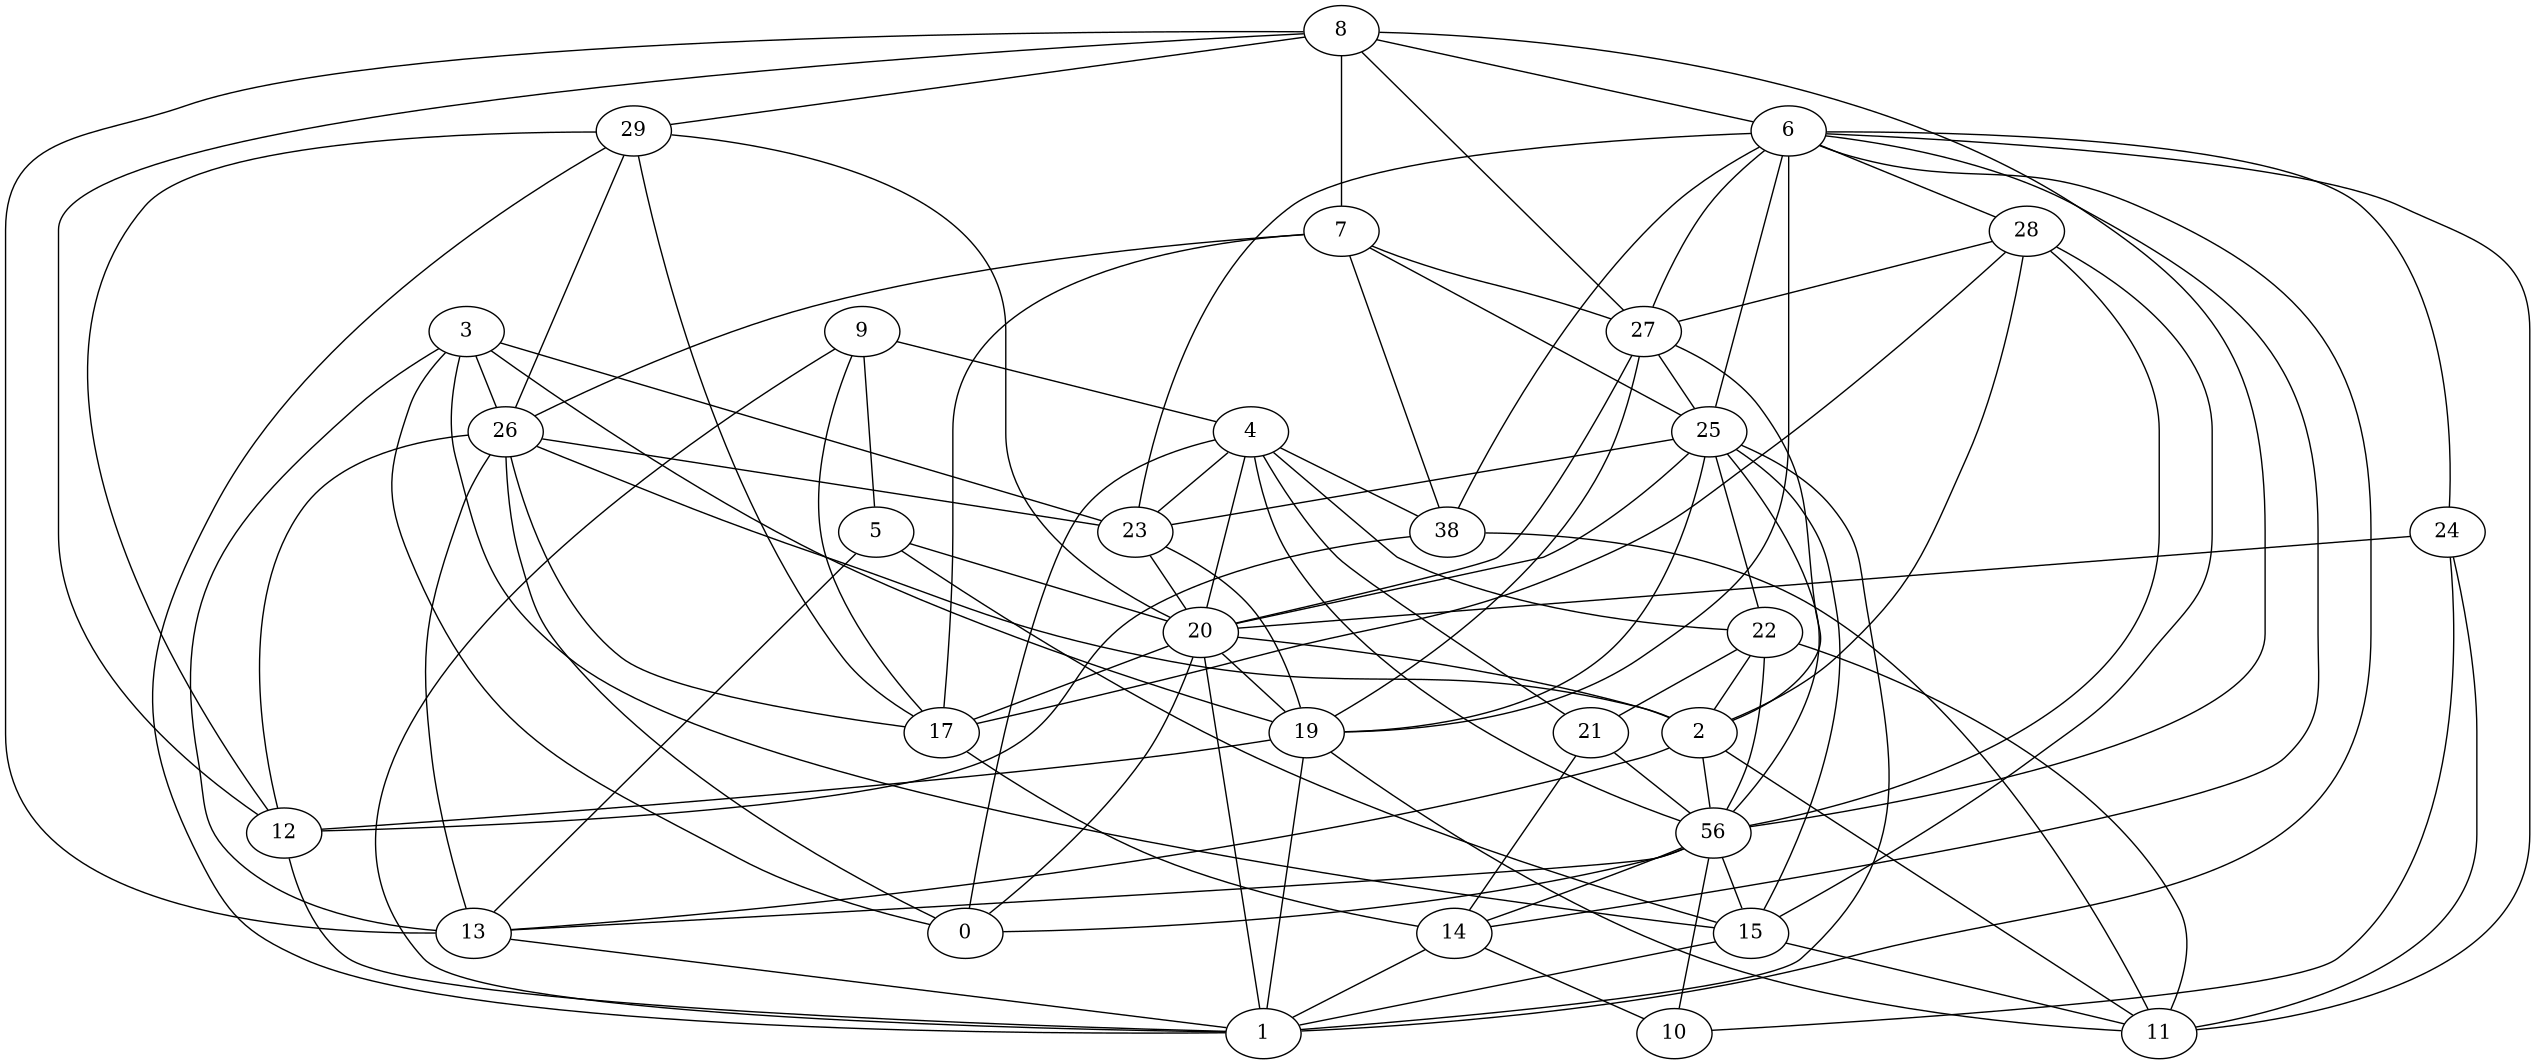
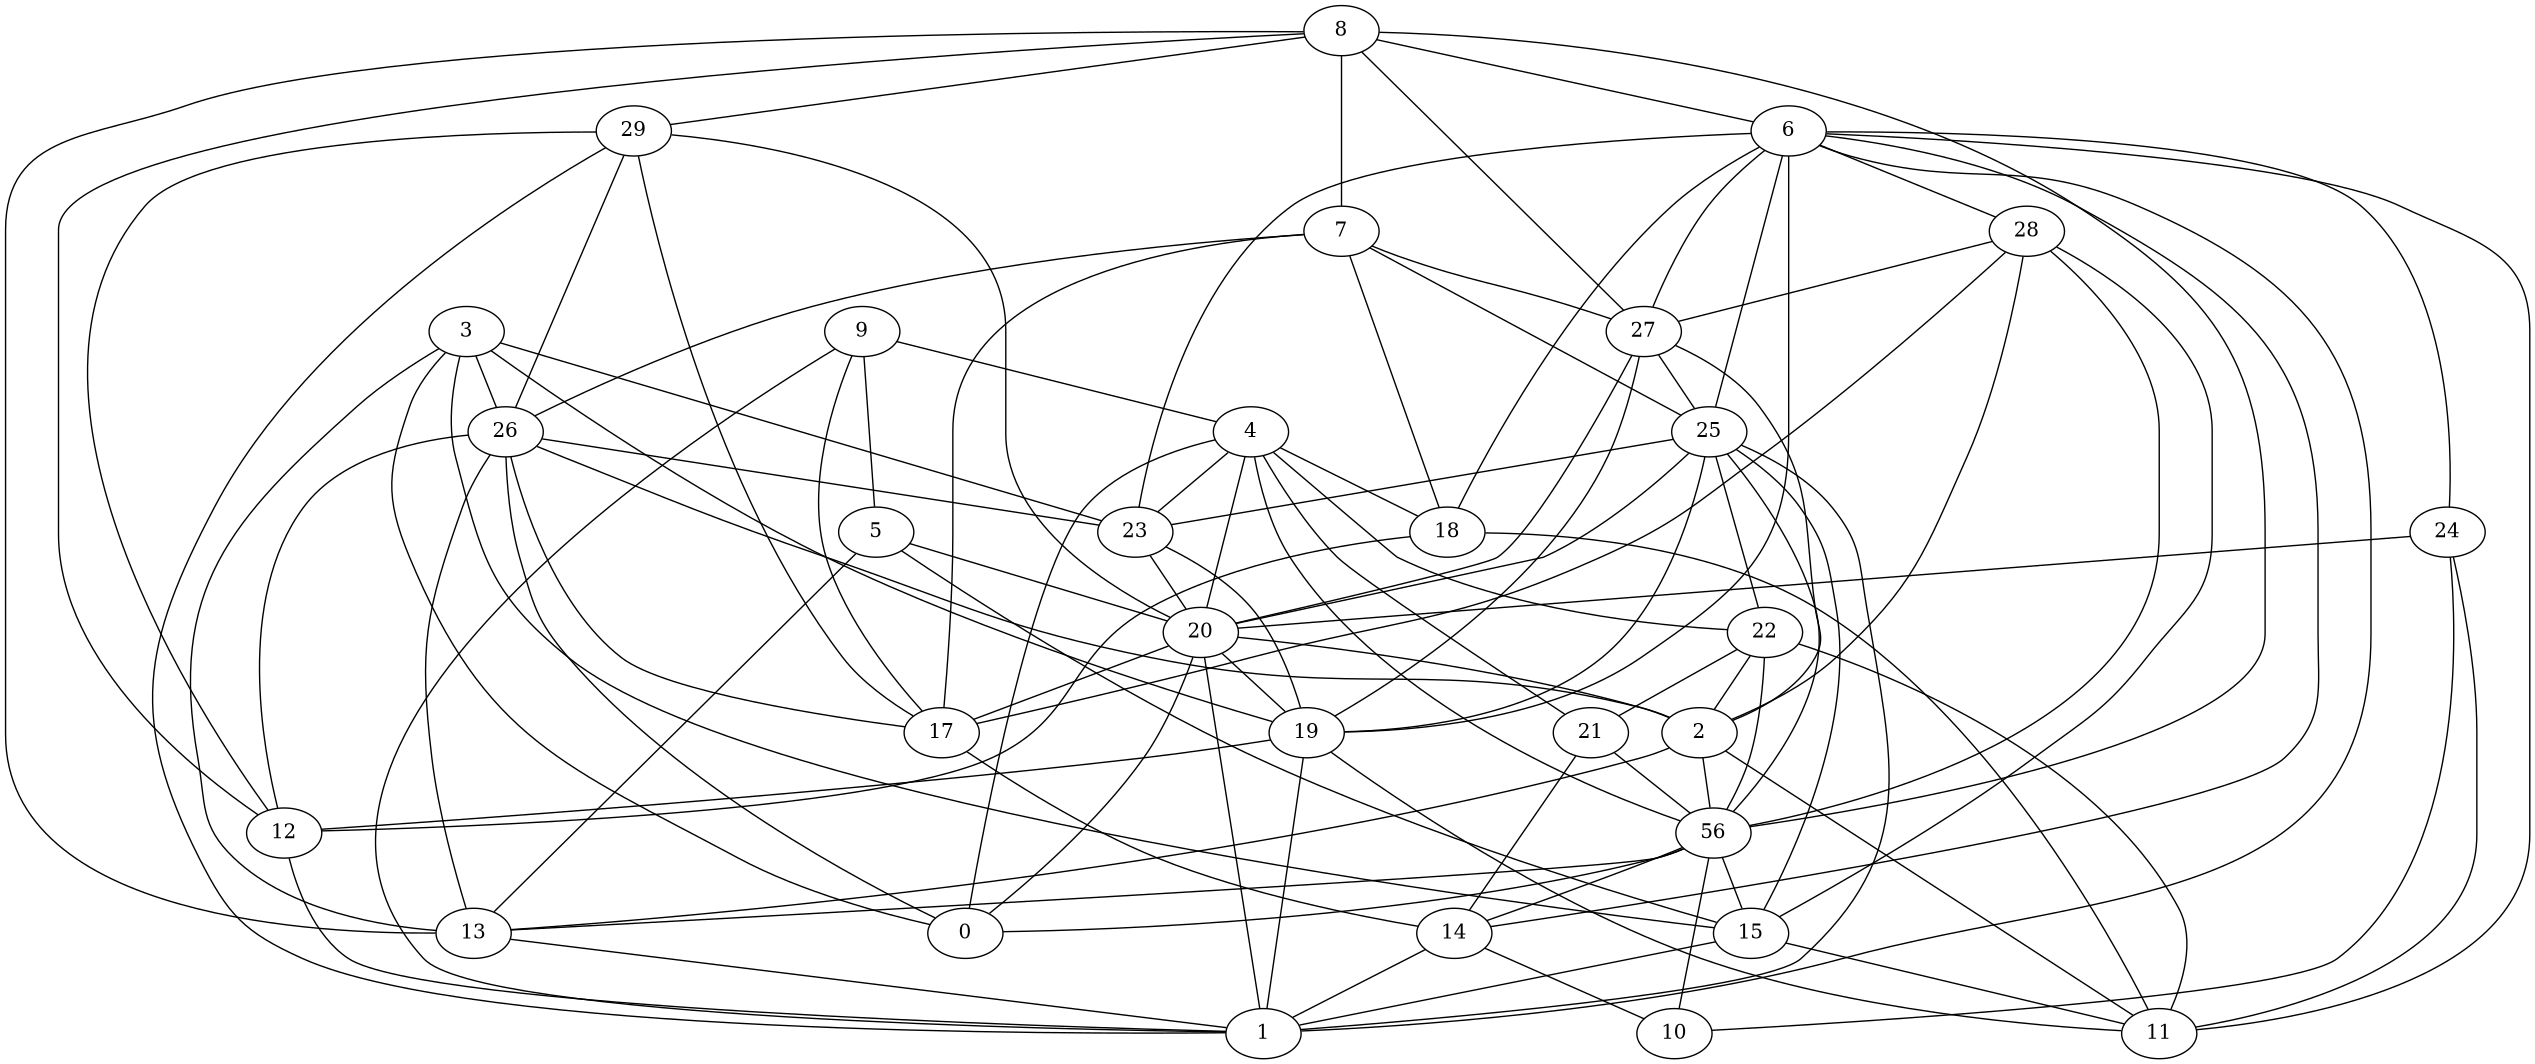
  digraph {
    edge [color=black dir=none]
    29
    26
    20
    12
    1
    17
    2
    0
    23
    13
    19
    15
    11
    28
    27
    n16 [label=56]
    25
    14
    10
    9
    4
    5
    22
-   18 [label=38]
+   18
    21
    24
    6
    3
    7
    8
    subgraph sub_1 {
      29
      26
      20
      12
      1
      17
      2
      0
      23
      13
      19
      15
      11
      28
      27
      n16
      25
      14
      10
      9
      4
      5
      22
      18
      21
      24
      6
      3
      7
      8
    }
    29 -> 26
    29 -> 20
    29 -> 12
    29 -> 1
    29 -> 17
    26 -> 12
    26 -> 17
    26 -> 2
    26 -> 0
    26 -> 23
    26 -> 13
    20 -> 1
    20 -> 17
    20 -> 2
    20 -> 0
    20 -> 19
    12 -> 1
    17 -> 14
    2 -> 13
    2 -> 11
    2 -> n16
    23 -> 20
    23 -> 19
    13 -> 1
    19 -> 12
    19 -> 1
    19 -> 11
    15 -> 1
    15 -> 11
    28 -> 17
    28 -> 2
    28 -> 15
    28 -> 27
    28 -> n16
    27 -> 20
    27 -> 2
    27 -> 19
    27 -> 25
    n16 -> 0
    n16 -> 13
    n16 -> 15
    n16 -> 14
    n16 -> 10
    25 -> 20
    25 -> 1
    25 -> 23
    25 -> 19
    25 -> 15
    25 -> n16
    25 -> 22
    14 -> 1
    14 -> 10
    9 -> 1
    9 -> 17
    9 -> 4
    9 -> 5
    4 -> 20
    4 -> 0
    4 -> 23
    4 -> n16
    4 -> 22
    4 -> 18
    4 -> 21
    5 -> 20
    5 -> 13
    5 -> 15
    22 -> 2
    22 -> 11
    22 -> n16
    22 -> 21
    18 -> 12
    18 -> 11
    21 -> n16
    21 -> 14
    24 -> 20
    24 -> 11
    24 -> 10
    6 -> 1
    6 -> 23
    6 -> 19
    6 -> 11
    6 -> 28
    6 -> 27
    6 -> 25
    6 -> 14
    6 -> 18
    6 -> 24
    3 -> 26
    3 -> 0
    3 -> 23
    3 -> 13
    3 -> 19
    3 -> 15
    7 -> 26
    7 -> 17
    7 -> 27
    7 -> 25
    7 -> 18
    8 -> 29
    8 -> 12
    8 -> 13
    8 -> 27
    8 -> n16
    8 -> 6
    8 -> 7
  }
